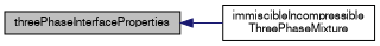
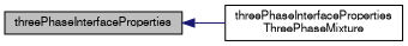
  digraph {
    rankdir=LR
    node [color=black fontname=FreeSans fontsize=10 shape=record]
    n1 [fillcolor=grey75 fontcolor=black height=0.2 label=threePhaseInterfaceProperties style=filled width=0.4]
-   n2 [height=0.2 label="immiscibleIncompressible\lThreePhaseMixture" width=0.4]
+   n2 [height=0.2 label="threePhaseInterfaceProperties\lThreePhaseMixture" width=0.4]
    n1 -> n2 [color=midnightblue dir=back fontname=FreeSans fontsize=10 labelfontname=FreeSans labelfontsize=10 style=solid]
  }
